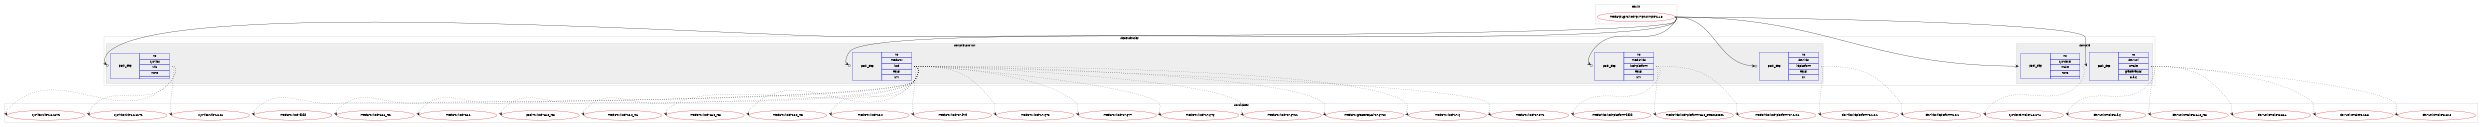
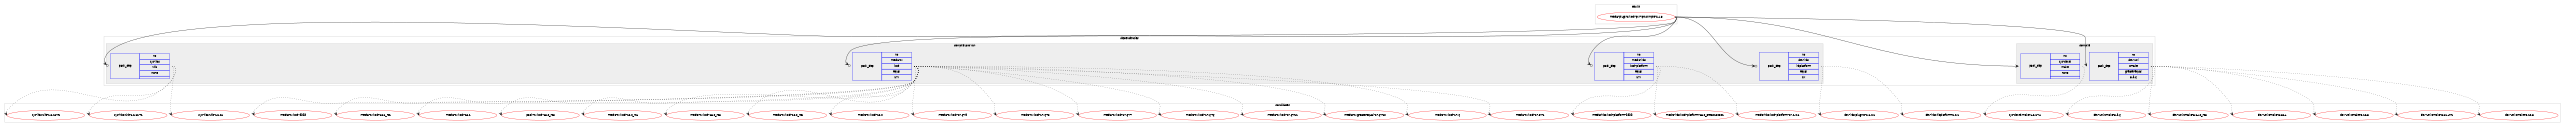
  digraph {
    compound=true
    concentrate=true
    fontname=Helvetica
    fontsize=10
    newrank=true
    rankdir=TB
    ranksep=1.5
    node [color=red fontname=Helvetica fontsize=10]
    edge [arrowhead=vee headport=w style=dotted tailport=e weight=100]
    n1 [label="media-plugins/kodi-pvr-iptvsimple-2.4.8" width=4]
    n2 [color=blue label=<<TABLE BORDER="0" CELLBORDER="1" CELLSPACING="0" CELLPADDING="4" WIDTH="220"><TR><TD ROWSPAN="6" CELLPADDING="30">pack_dep</TD></TR><TR><TD WIDTH="110">no</TD></TR><TR><TD>dev-util</TD></TR><TR><TD>cmake</TD></TR><TR><TD>greaterequal</TD></TR><TR><TD>3.9.6</TD></TR></TABLE>> shape=none]
    n3 [color=blue label=<<TABLE BORDER="0" CELLBORDER="1" CELLSPACING="0" CELLPADDING="4" WIDTH="220"><TR><TD ROWSPAN="6" CELLPADDING="30">pack_dep</TD></TR><TR><TD WIDTH="110">no</TD></TR><TR><TD>sys-devel</TD></TR><TR><TD>make</TD></TR><TR><TD>none</TD></TR><TR><TD></TD></TR></TABLE>> shape=none]
    n4 [color=blue label=<<TABLE BORDER="0" CELLBORDER="1" CELLSPACING="0" CELLPADDING="4" WIDTH="220"><TR><TD ROWSPAN="6" CELLPADDING="30">pack_dep</TD></TR><TR><TD WIDTH="110">no</TD></TR><TR><TD>dev-libs</TD></TR><TR><TD>libplatform</TD></TR><TR><TD>equal</TD></TR><TR><TD>2*</TD></TR></TABLE>> shape=none]
    n5 [color=blue label=<<TABLE BORDER="0" CELLBORDER="1" CELLSPACING="0" CELLPADDING="4" WIDTH="220"><TR><TD ROWSPAN="6" CELLPADDING="30">pack_dep</TD></TR><TR><TD WIDTH="110">no</TD></TR><TR><TD>media-libs</TD></TR><TR><TD>kodi-platform</TD></TR><TR><TD>equal</TD></TR><TR><TD>17*</TD></TR></TABLE>> shape=none]
    n6 [color=blue label=<<TABLE BORDER="0" CELLBORDER="1" CELLSPACING="0" CELLPADDING="4" WIDTH="220"><TR><TD ROWSPAN="6" CELLPADDING="30">pack_dep</TD></TR><TR><TD WIDTH="110">no</TD></TR><TR><TD>media-tv</TD></TR><TR><TD>kodi</TD></TR><TR><TD>equal</TD></TR><TR><TD>17*</TD></TR></TABLE>> shape=none]
    n7 [color=blue label=<<TABLE BORDER="0" CELLBORDER="1" CELLSPACING="0" CELLPADDING="4" WIDTH="220"><TR><TD ROWSPAN="6" CELLPADDING="30">pack_dep</TD></TR><TR><TD WIDTH="110">no</TD></TR><TR><TD>sys-libs</TD></TR><TR><TD>zlib</TD></TR><TR><TD>none</TD></TR><TR><TD></TD></TR></TABLE>> shape=none]
    n8 [label="dev-util/cmake-3.10.3" width=4]
+   n9 [label="dev-util/cmake-3.11.4-r1" width=4]
    n10 [label="dev-util/cmake-3.12.3" width=4]
    n11 [label="dev-util/cmake-3.13.4" width=4]
    n12 [label="dev-util/cmake-3.14.0_rc3" width=4]
    n13 [label="dev-util/cmake-3.9.6" width=4]
    n14 [label="sys-devel/make-4.2.1-r4" width=4]
    n15 [label="dev-libs/libplatform-2.0.1" width=4]
-   n16 [label="dev-libs/libplatform-2.1.0.1" width=4]
+   n16 [label="dev-libs/plugins-2.1.0.1" width=4]
    n17 [label="media-libs/kodi-platform-17.1.0.1" width=4]
    n18 [label="media-libs/kodi-platform-18.0_pre20180301" width=4]
    n19 [label="media-libs/kodi-platform-9999" width=4]
    n20 [label="media-tv/kodi-17.3-r1" width=4]
    n21 [label="media-tv/kodi-17.6" width=4]
    n22 [label="media-tv/greaterequal-17.6-r10" width=4]
    n23 [label="media-tv/kodi-17.6-r11" width=4]
    n24 [label="media-tv/kodi-17.6-r6" width=4]
    n25 [label="media-tv/kodi-17.6-r7" width=4]
    n26 [label="media-tv/kodi-17.6-r8" width=4]
-   n27 [label="media-tv/kodi-17.9-r9" width=4]
+   n27 [label="media-tv/kodi-17.6-r9" width=4]
    n28 [label="media-tv/kodi-18.0" width=4]
    n29 [label="media-tv/kodi-18.0_rc2" width=4]
    n30 [label="media-tv/kodi-18.0_rc3" width=4]
    n31 [label="media-tv/kodi-18.0_rc4" width=4]
    n32 [label="pack-tv/kodi-18.0_rc5" width=4]
    n33 [label="media-tv/kodi-18.1" width=4]
    n34 [label="media-tv/kodi-18.1_rc1" width=4]
    n35 [label="media-tv/kodi-9999" width=4]
    n36 [label="sys-libs/zlib-1.2.11" width=4]
    n37 [label="sys-libs/zlib-1.2.11-r1" width=4]
    n38 [label="sys-libs/zlib-1.2.11-r2" width=4]
    subgraph cluster_1 {
      color=gray
      label=<<i>ebuild</i>>
      rank=same
      n1
    }
    subgraph cluster_2 {
      color=gray
      label=<<i>dependencies</i>>
      subgraph cluster_3 {
        color=gray
        fillcolor="#eeeeee"
        label=<<i>compile</i>>
        style=filled
        subgraph sub_4 {
          color=gray
          fillcolor="#eeeeee"
          label=<<i>compile</i>>
          style=filled
          n2
        }
        subgraph sub_5 {
          color=gray
          fillcolor="#eeeeee"
          label=<<i>compile</i>>
          style=filled
          n3
        }
      }
      subgraph cluster_6 {
        color=gray
        fillcolor="#eeeeee"
        label=<<i>compile and run</i>>
        style=filled
        subgraph sub_7 {
          color=gray
          fillcolor="#eeeeee"
          label=<<i>compile and run</i>>
          style=filled
          n4
        }
        subgraph sub_8 {
          color=gray
          fillcolor="#eeeeee"
          label=<<i>compile and run</i>>
          style=filled
          n5
        }
        subgraph sub_9 {
          color=gray
          fillcolor="#eeeeee"
          label=<<i>compile and run</i>>
          style=filled
          n6
        }
        subgraph sub_10 {
          color=gray
          fillcolor="#eeeeee"
          label=<<i>compile and run</i>>
          style=filled
          n7
        }
      }
      subgraph cluster_11 {
        color=gray
        fillcolor="#eeeeee"
        label=<<i>run</i>>
        style=filled
      }
    }
    subgraph cluster_12 {
      color=gray
      label=<<i>candidates</i>>
      rank=same
      subgraph sub_13 {
        color=black
        label=<<i>candidates</i>>
        nodesep=1
        rank=same
        n8
+       n9
        n10
        n11
        n12
        n13
      }
      subgraph sub_14 {
        color=black
        label=<<i>candidates</i>>
        nodesep=1
        rank=same
        n14
      }
      subgraph sub_15 {
        color=black
        label=<<i>candidates</i>>
        nodesep=1
        rank=same
        n15
        n16
      }
      subgraph sub_16 {
        color=black
        label=<<i>candidates</i>>
        nodesep=1
        rank=same
        n17
        n18
        n19
      }
      subgraph sub_17 {
        color=black
        label=<<i>candidates</i>>
        nodesep=1
        rank=same
        n20
        n21
        n22
        n23
        n24
        n25
        n26
        n27
        n28
        n29
        n30
        n31
        n32
        n33
        n34
        n35
      }
      subgraph sub_18 {
        color=black
        label=<<i>candidates</i>>
        nodesep=1
        rank=same
        n36
        n37
        n38
      }
    }
    n1 -> n2 [style=solid weight=20]
    n1 -> n3 [style=solid weight=20]
    n1 -> n4 [arrowhead=odotvee style=solid weight=20]
    n1 -> n5 [arrowhead=odotvee style=solid weight=20]
    n1 -> n6 [arrowhead=odotvee style=solid weight=20]
    n1 -> n7 [arrowhead=odotvee style=solid weight=20]
    n2 -> n8
+   n2 -> n9
    n2 -> n10
    n2 -> n11
    n2 -> n12
    n2 -> n13
    n3 -> n14
    n4 -> n15
    n4 -> n16
    n5 -> n17
    n5 -> n18
    n5 -> n19
    n6 -> n20
    n6 -> n21
    n6 -> n22
    n6 -> n23
    n6 -> n24
    n6 -> n25
    n6 -> n26
    n6 -> n27
    n6 -> n28
    n6 -> n29
    n6 -> n30
    n6 -> n31
    n6 -> n32
    n6 -> n33
    n6 -> n34
    n6 -> n35
    n7 -> n36
    n7 -> n37
    n7 -> n38
  }
